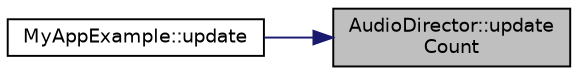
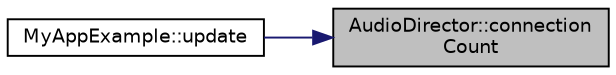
  digraph {
    rankdir=RL
    node [color=black fontname=Helvetica fontsize=10 shape=record style=filled]
-   n1 [fillcolor=grey75 fontcolor=black height=0.2 label="AudioDirector::update\lCount" width=0.4]
+   n1 [fillcolor=grey75 fontcolor=black height=0.2 label="AudioDirector::connection\lCount" width=0.4]
    n2 [fillcolor=white height=0.2 label="MyAppExample::update" width=0.4]
    n1 -> n2 [color=midnightblue dir=back fontname=Helvetica fontsize=10 labelfontname=Helvetica labelfontsize=10 style=solid]
  }
